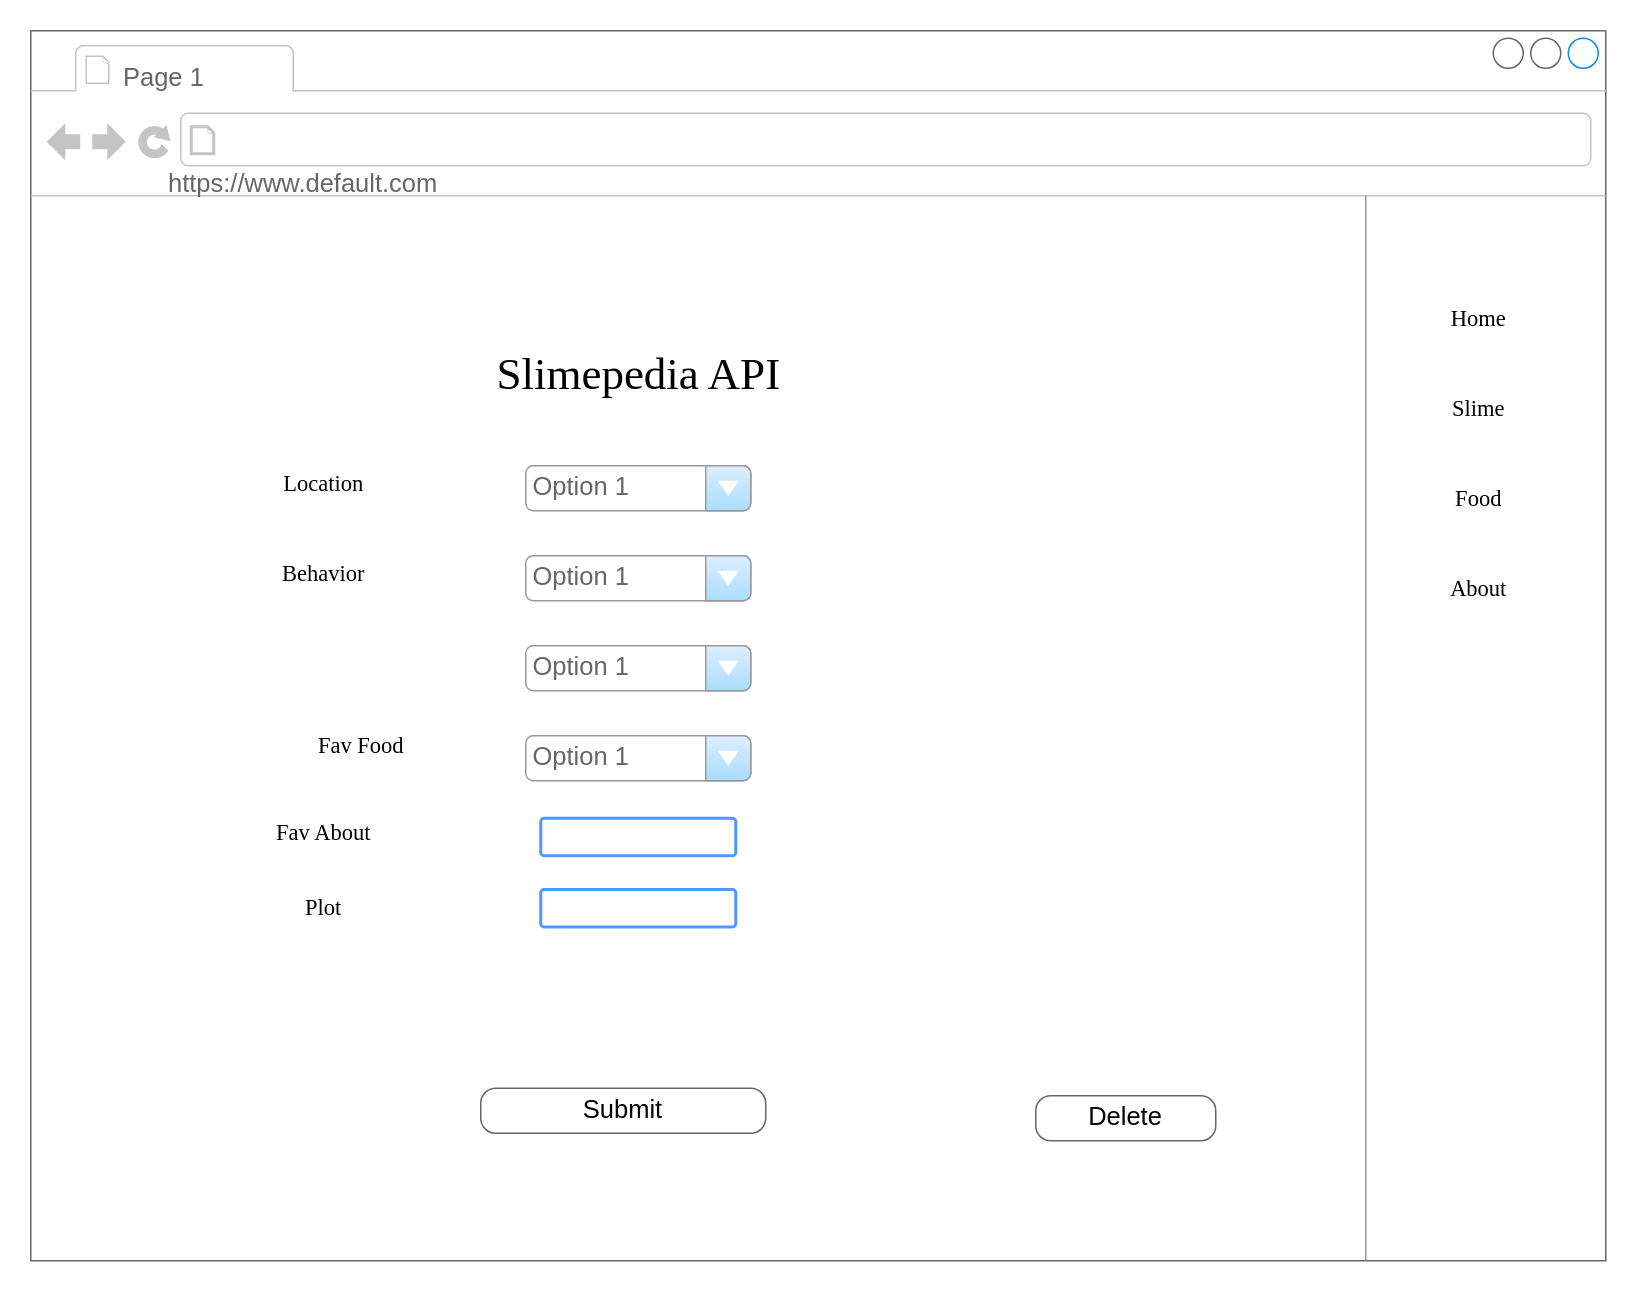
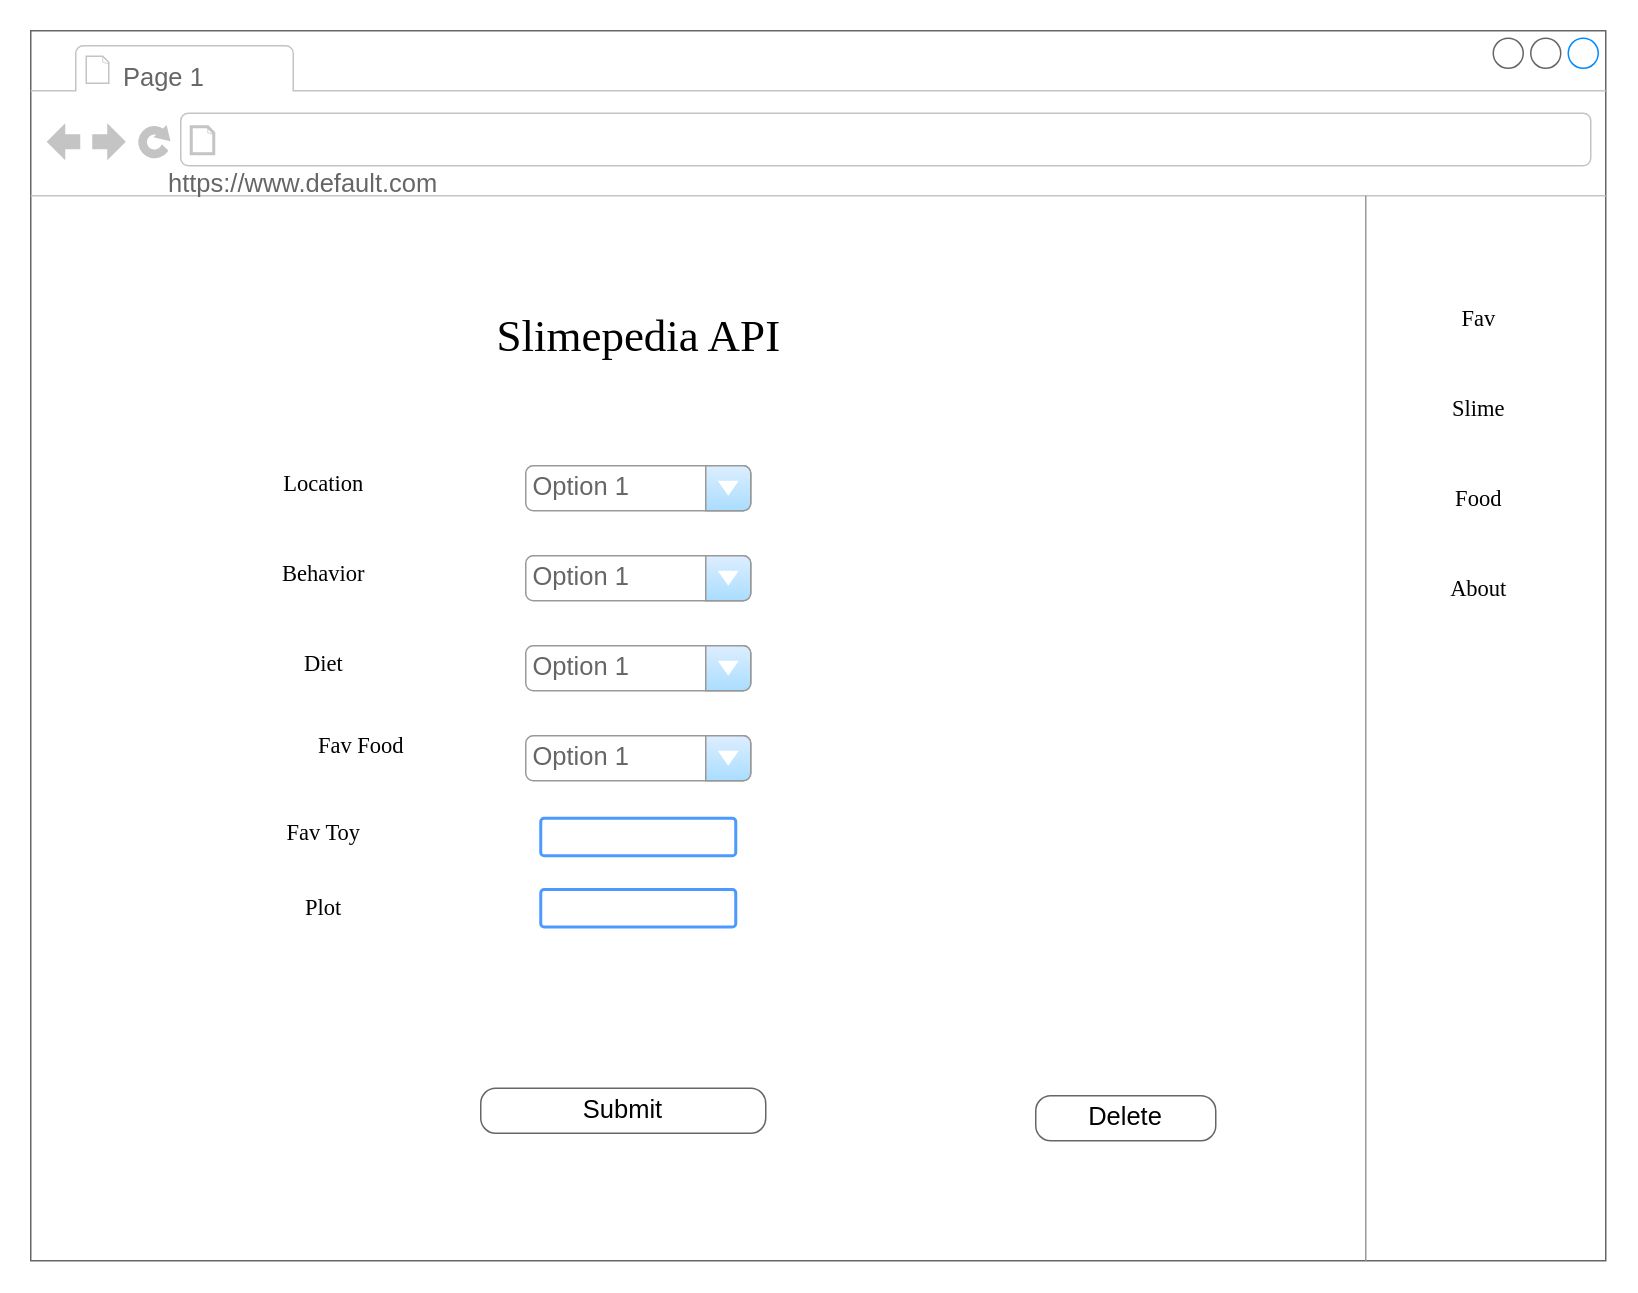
  <mxCell id="0" />
  <mxCell id="1" parent="0" />
  <mxCell id="2" value="" style="strokeWidth=1;shadow=0;dashed=0;align=center;html=1;shape=mxgraph.mockup.containers.browserWindow;rSize=0;strokeColor=#666666;mainText=,;recursiveResize=0;rounded=0;labelBackgroundColor=none;fontFamily=Verdana;fontSize=12" vertex="1" parent="1"><mxGeometry x="20" width="1050" height="820" as="geometry" y="20" /></mxCell>
  <mxCell id="3" value="Page 1" style="strokeWidth=1;shadow=0;dashed=0;align=center;html=1;shape=mxgraph.mockup.containers.anchor;fontSize=17;fontColor=#666666;align=left;" vertex="1" parent="2"><mxGeometry x="60" y="12" width="110" height="40" as="geometry" /></mxCell>
  <mxCell id="4" value="https://www.default.com" style="strokeWidth=1;shadow=0;dashed=0;align=center;html=1;shape=mxgraph.mockup.containers.anchor;rSize=0;fontSize=17;fontColor=#666666;align=left;" vertex="1" parent="2"><mxGeometry x="90" y="90" width="250" height="26" as="geometry" /></mxCell>
- <mxCell id="5" value="Slimepedia API" style="text;points=[];align=center;verticalAlign=middle;spacingTop=-4;fontSize=30;fontFamily=Verdana;html=1;" vertex="1" parent="2"><mxGeometry x="235" y="205" width="340" height="50" as="geometry" /></mxCell>
+ <mxCell id="5" value="Slimepedia API" style="text;points=[];align=center;verticalAlign=middle;spacingTop=-4;fontSize=30;fontFamily=Verdana;html=1;" vertex="1" parent="2"><mxGeometry x="235" y="180" width="340" height="50" as="geometry" /></mxCell>
  <mxCell id="6" value="Submit" style="strokeWidth=1;shadow=0;dashed=0;align=center;html=1;shape=mxgraph.mockup.buttons.button;strokeColor=#666666;mainText=;buttonStyle=round;fontSize=17;fontStyle=0;fillColor=none;whiteSpace=wrap;rounded=0;labelBackgroundColor=none;" vertex="1" parent="2"><mxGeometry x="300" y="705" width="190" height="30" as="geometry" /></mxCell>
  <mxCell id="7" value="" style="verticalLabelPosition=bottom;shadow=0;dashed=0;align=center;html=1;verticalAlign=top;strokeWidth=1;shape=mxgraph.mockup.markup.line;strokeColor=#999999;direction=north;" vertex="1" parent="2"><mxGeometry x="880" y="110" width="20" height="710" as="geometry" /></mxCell>
- <mxCell id="8" value="Home" style="text;html=1;points=[];align=center;verticalAlign=top;spacingTop=-4;fontSize=15;fontFamily=Verdana" vertex="1" parent="2"><mxGeometry x="880" y="180" width="170" height="30" as="geometry" /></mxCell>
+ <mxCell id="8" value="Fav" style="text;html=1;points=[];align=center;verticalAlign=top;spacingTop=-4;fontSize=15;fontFamily=Verdana" vertex="1" parent="2"><mxGeometry x="880" y="180" width="170" height="30" as="geometry" /></mxCell>
  <mxCell id="9" value="Slime" style="text;html=1;points=[];align=center;verticalAlign=top;spacingTop=-4;fontSize=15;fontFamily=Verdana" vertex="1" parent="2"><mxGeometry x="880" y="240" width="170" height="30" as="geometry" /></mxCell>
  <mxCell id="10" value="Food" style="text;html=1;points=[];align=center;verticalAlign=top;spacingTop=-4;fontSize=15;fontFamily=Verdana" vertex="1" parent="2"><mxGeometry x="880" y="300" width="170" height="30" as="geometry" /></mxCell>
  <mxCell id="11" value="About" style="text;html=1;points=[];align=center;verticalAlign=top;spacingTop=-4;fontSize=15;fontFamily=Verdana" vertex="1" parent="2"><mxGeometry x="880" y="360" width="170" height="30" as="geometry" /></mxCell>
  <mxCell id="12" value="Option 1" style="strokeWidth=1;shadow=0;dashed=0;align=center;html=1;shape=mxgraph.mockup.forms.comboBox;strokeColor=#999999;fillColor=#ddeeff;align=left;fillColor2=#aaddff;mainText=;fontColor=#666666;fontSize=17;spacingLeft=3;" vertex="1" parent="2"><mxGeometry x="330" y="410" width="150" height="30" as="geometry" /></mxCell>
  <mxCell id="13" value="Option 1" style="strokeWidth=1;shadow=0;dashed=0;align=center;html=1;shape=mxgraph.mockup.forms.comboBox;strokeColor=#999999;fillColor=#ddeeff;align=left;fillColor2=#aaddff;mainText=;fontColor=#666666;fontSize=17;spacingLeft=3;" vertex="1" parent="2"><mxGeometry x="330" y="290" width="150" height="30" as="geometry" /></mxCell>
  <mxCell id="14" value="Delete" style="strokeWidth=1;shadow=0;dashed=0;align=center;html=1;shape=mxgraph.mockup.buttons.button;strokeColor=#666666;mainText=;buttonStyle=round;fontSize=17;fontStyle=0;fillColor=none;whiteSpace=wrap;rounded=0;labelBackgroundColor=none;" vertex="1" parent="2"><mxGeometry x="670" y="710" width="120" height="30" as="geometry" /></mxCell>
  <mxCell id="15" value="Option 1" style="strokeWidth=1;shadow=0;dashed=0;align=center;html=1;shape=mxgraph.mockup.forms.comboBox;strokeColor=#999999;fillColor=#ddeeff;align=left;fillColor2=#aaddff;mainText=;fontColor=#666666;fontSize=17;spacingLeft=3;" vertex="1" parent="2"><mxGeometry x="330" y="350" width="150" height="30" as="geometry" /></mxCell>
  <mxCell id="16" value="Location" style="text;html=1;points=[];align=center;verticalAlign=top;spacingTop=-4;fontSize=15;fontFamily=Verdana" vertex="1" parent="2"><mxGeometry x="110" y="290" width="170" height="30" as="geometry" /></mxCell>
  <mxCell id="17" value="Behavior" style="text;html=1;points=[];align=center;verticalAlign=top;spacingTop=-4;fontSize=15;fontFamily=Verdana" vertex="1" parent="2"><mxGeometry x="110" y="350" width="170" height="30" as="geometry" /></mxCell>
+ <mxCell id="18" value="Diet" style="text;html=1;points=[];align=center;verticalAlign=top;spacingTop=-4;fontSize=15;fontFamily=Verdana" vertex="1" parent="2"><mxGeometry x="110" y="410" width="170" height="30" as="geometry" /></mxCell>
  <mxCell id="19" value="Fav Food" style="text;html=1;points=[];align=center;verticalAlign=top;spacingTop=-4;fontSize=15;fontFamily=Verdana" vertex="1" parent="2"><mxGeometry x="135" y="465" width="170" height="30" as="geometry" /></mxCell>
  <mxCell id="20" value="Option 1" style="strokeWidth=1;shadow=0;dashed=0;align=center;html=1;shape=mxgraph.mockup.forms.comboBox;strokeColor=#999999;fillColor=#ddeeff;align=left;fillColor2=#aaddff;mainText=;fontColor=#666666;fontSize=17;spacingLeft=3;" vertex="1" parent="2"><mxGeometry x="330" y="470" width="150" height="30" as="geometry" /></mxCell>
  <mxCell id="21" value="" style="rounded=1;arcSize=9;align=left;spacingLeft=5;strokeColor=#4C9AFF;html=1;strokeWidth=2;fontSize=12" vertex="1" parent="2"><mxGeometry x="340" y="525" width="130" height="25" as="geometry" /></mxCell>
- <mxCell id="22" value="Fav About" style="text;html=1;points=[];align=center;verticalAlign=top;spacingTop=-4;fontSize=15;fontFamily=Verdana" vertex="1" parent="2"><mxGeometry x="110" y="522.5" width="170" height="30" as="geometry" /></mxCell>
+ <mxCell id="22" value="Fav Toy" style="text;html=1;points=[];align=center;verticalAlign=top;spacingTop=-4;fontSize=15;fontFamily=Verdana" vertex="1" parent="2"><mxGeometry x="110" y="522.5" width="170" height="30" as="geometry" /></mxCell>
  <mxCell id="23" value="Plot" style="text;html=1;points=[];align=center;verticalAlign=top;spacingTop=-4;fontSize=15;fontFamily=Verdana" vertex="1" parent="2"><mxGeometry x="110" y="572.5" width="170" height="30" as="geometry" /></mxCell>
  <mxCell id="24" value="" style="rounded=1;arcSize=9;align=left;spacingLeft=5;strokeColor=#4C9AFF;html=1;strokeWidth=2;fontSize=12" vertex="1" parent="2"><mxGeometry x="340" y="572.5" width="130" height="25" as="geometry" /></mxCell>
